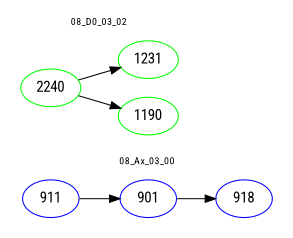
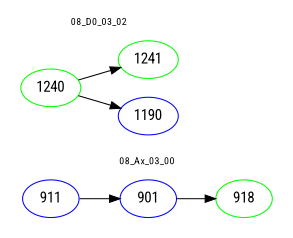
  digraph {
    fontname="Roboto Condensed"
    rankdir=LR
    node [color=blue fontname="Roboto Condensed"]
    edge [color=black fontname="Roboto Condensed"]
    n1 [label=911]
    n2 [label=901]
-   n3 [label=918]
-   n4 [color=green label=2240]
-   n5 [color=green label=1190]
-   n6 [color=green label=1231]
+   n3 [color=green label=918]
+   n4 [color=green label=1240]
+   n5 [label=1190]
+   n6 [color=green label=1241]
    subgraph cluster_1 {
      color=white
      fontsize=10
      label="08_Ax_03_00"
      n1
      n2
      n3
    }
    subgraph cluster_2 {
      color=white
      fontsize=10
      label="08_D0_03_02"
      n4
      n5
      n6
    }
    n1 -> n2
    n2 -> n3
    n4 -> n5
    n4 -> n6
  }
